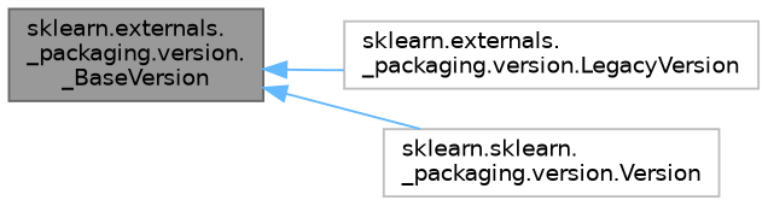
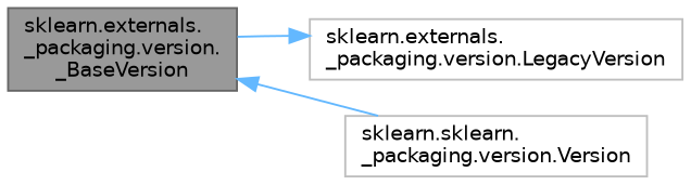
  digraph {
    rankdir=LR
    node [color=grey75 fillcolor=white fontname=Helvetica fontsize=10 shape=box style=filled]
    edge [color=steelblue1 dir=back fontname=Helvetica fontsize=10 labelfontname=Helvetica labelfontsize=10 style=solid]
    n1 [color=gray40 fillcolor=grey60 fontcolor=black height=0.2 label="sklearn.externals.\l_packaging.version.\l_BaseVersion" width=0.4]
    n2 [height=0.2 label="sklearn.externals.\l_packaging.version.LegacyVersion" width=0.4]
    n3 [height=0.2 label="sklearn.sklearn.\l_packaging.version.Version" width=0.4]
-   n1 -> n2
+   n2 -> n1
    n1 -> n3
  }
